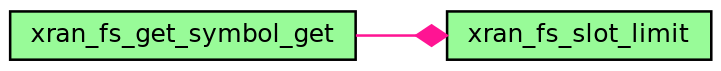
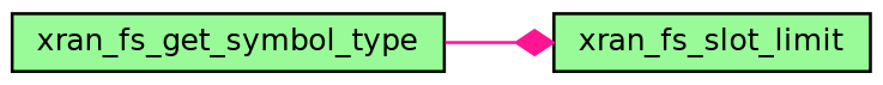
  digraph {
    rankdir=LR
    node [color=black fillcolor=palegreen fontname=Helvetica fontsize=10 shape=record style=filled]
-   n1 [fontcolor=black height=0.2 label=xran_fs_get_symbol_get width=0.4]
+   n1 [fontcolor=black height=0.2 label=xran_fs_get_symbol_type width=0.4]
    n2 [height=0.2 label=xran_fs_slot_limit width=0.4]
    n1 -> n2 [color=deeppink fontname=Helvetica fontsize=10 labelfontname=Helvetica labelfontsize=10 style=solid arrowhead=diamond]
  }
